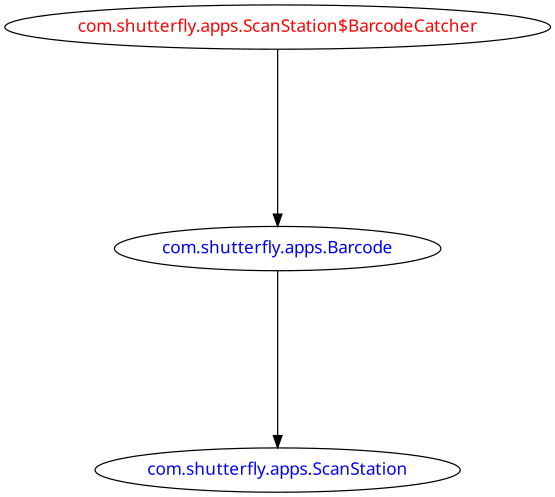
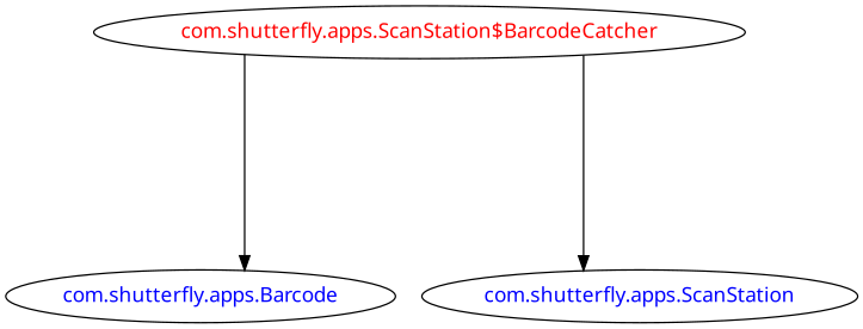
  digraph {
    concentrate=true
    fontname="Noto Sans"
    rankdir=TB
    ranksep=2.0
    splines=ortho
    node [fontcolor=blue fontname="Noto Sans"]
    edge [fontname="Noto Sans"]
    "com.shutterfly.apps.ScanStation$BarcodeCatcher" [fontcolor=red]
    n2 [label="com.shutterfly.apps.Barcode"]
    "com.shutterfly.apps.ScanStation"
    "com.shutterfly.apps.ScanStation$BarcodeCatcher" -> n2
-   n2 -> "com.shutterfly.apps.ScanStation"
+   "com.shutterfly.apps.ScanStation$BarcodeCatcher" -> "com.shutterfly.apps.ScanStation"
  }
